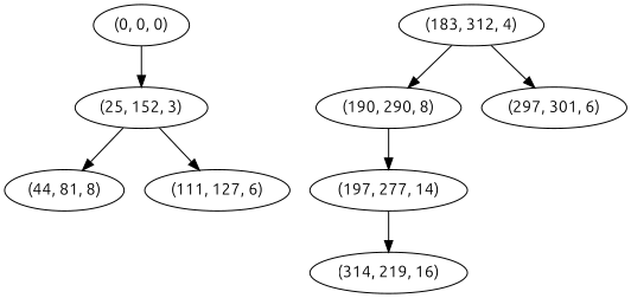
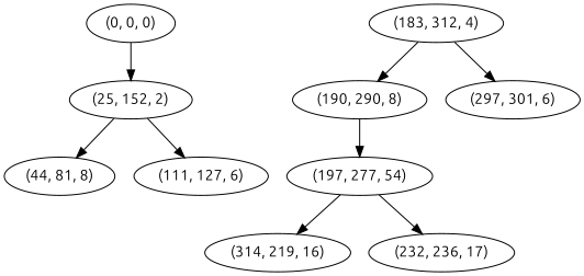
  digraph {
    fontname=Ubuntu
    node [fontname=Ubuntu]
    edge [fontname=Ubuntu]
    "(0, 0, 0)"
-   "(25, 152, 3)"
+   "(25, 152, 3)" [label="(25, 152, 2)"]
    "(44, 81, 8)"
    "(111, 127, 6)"
    "(183, 312, 4)"
    "(190, 290, 8)"
    "(297, 301, 6)"
-   "(197, 277, 14)"
+   "(197, 277, 14)" [label="(197, 277, 54)"]
    n9 [label="(314, 219, 16)"]
+   "(232, 236, 17)"
    "(0, 0, 0)" -> "(25, 152, 3)"
    "(25, 152, 3)" -> "(44, 81, 8)"
    "(25, 152, 3)" -> "(111, 127, 6)"
    "(183, 312, 4)" -> "(190, 290, 8)"
    "(183, 312, 4)" -> "(297, 301, 6)"
    "(190, 290, 8)" -> "(197, 277, 14)"
    "(197, 277, 14)" -> n9
+   "(197, 277, 14)" -> "(232, 236, 17)"
  }
